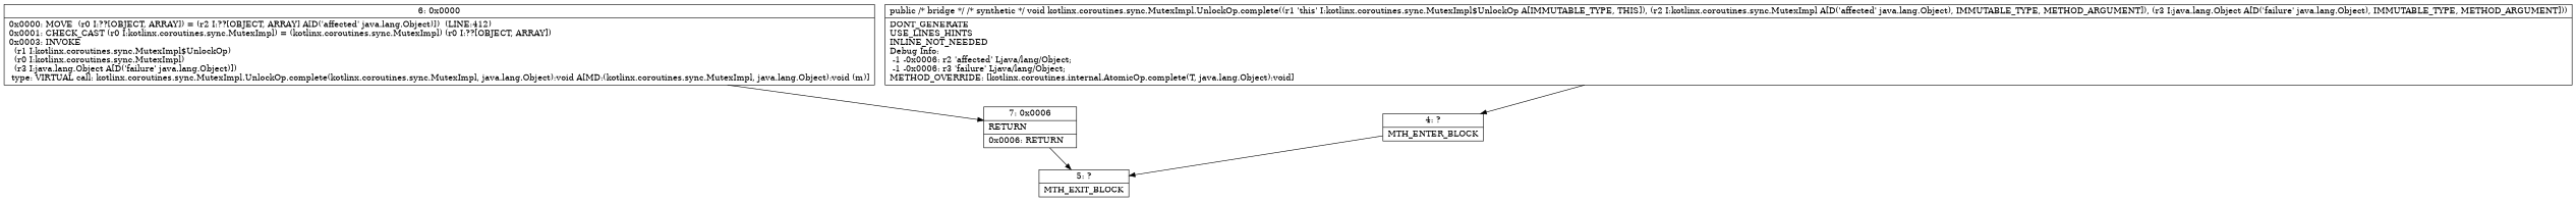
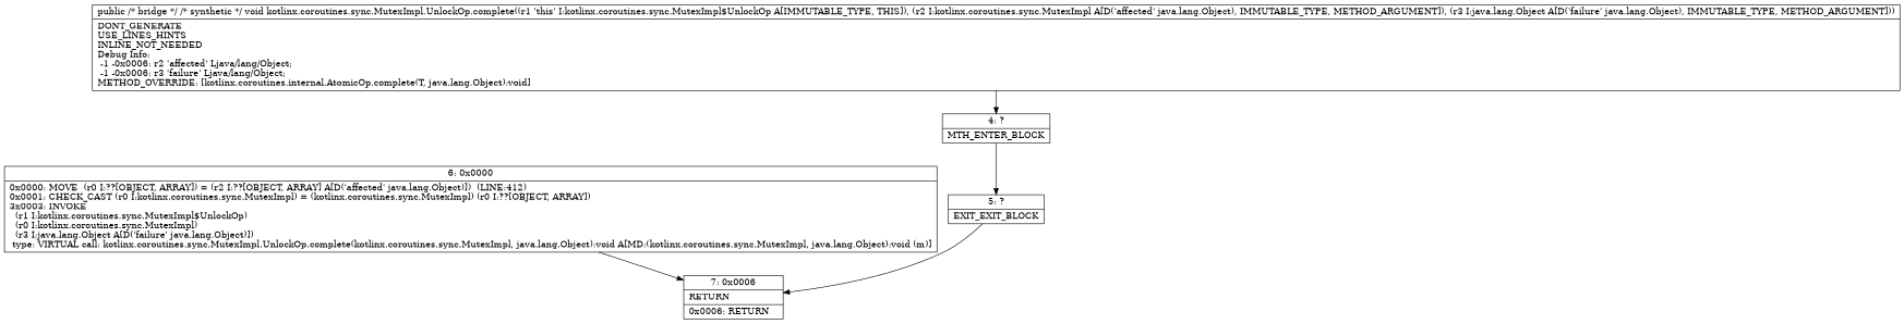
  digraph {
    node [shape=record]
    n1 [label="{4\:\ ?|MTH_ENTER_BLOCK\l}"]
-   n2 [label="{5\:\ ?|MTH_EXIT_BLOCK\l}"]
-   n3 [label="{6\:\ 0x0000|0x0000: MOVE  (r0 I:??[OBJECT, ARRAY]) = (r2 I:??[OBJECT, ARRAY] A[D('affected' java.lang.Object)])  (LINE:412)\l0x0001: CHECK_CAST (r0 I:kotlinx.coroutines.sync.MutexImpl) = (kotlinx.coroutines.sync.MutexImpl) (r0 I:??[OBJECT, ARRAY]) \l0x0003: INVOKE  \l  (r1 I:kotlinx.coroutines.sync.MutexImpl$UnlockOp)\l  (r0 I:kotlinx.coroutines.sync.MutexImpl)\l  (r3 I:java.lang.Object A[D('failure' java.lang.Object)])\l type: VIRTUAL call: kotlinx.coroutines.sync.MutexImpl.UnlockOp.complete(kotlinx.coroutines.sync.MutexImpl, java.lang.Object):void A[MD:(kotlinx.coroutines.sync.MutexImpl, java.lang.Object):void (m)]\l}"]
+   n2 [label="{5\:\ ?|EXIT_EXIT_BLOCK\l}"]
+   n3 [label="{6\:\ 0x0000|0x0000: MOVE  (r0 I:??[OBJECT, ARRAY]) = (r2 I:??[OBJECT, ARRAY] A[D('affected' java.lang.Object)])  (LINE:412)\l0x0001: CHECK_CAST (r0 I:kotlinx.coroutines.sync.MutexImpl) = (kotlinx.coroutines.sync.MutexImpl) (r0 I:??[OBJECT, ARRAY]) \l3x0003: INVOKE  \l  (r1 I:kotlinx.coroutines.sync.MutexImpl$UnlockOp)\l  (r0 I:kotlinx.coroutines.sync.MutexImpl)\l  (r3 I:java.lang.Object A[D('failure' java.lang.Object)])\l type: VIRTUAL call: kotlinx.coroutines.sync.MutexImpl.UnlockOp.complete(kotlinx.coroutines.sync.MutexImpl, java.lang.Object):void A[MD:(kotlinx.coroutines.sync.MutexImpl, java.lang.Object):void (m)]\l}"]
    n4 [label="{7\:\ 0x0006|RETURN\l|0x0006: RETURN   \l}"]
    n5 [label="{public \/* bridge *\/ \/* synthetic *\/ void kotlinx.coroutines.sync.MutexImpl.UnlockOp.complete((r1 'this' I:kotlinx.coroutines.sync.MutexImpl$UnlockOp A[IMMUTABLE_TYPE, THIS]), (r2 I:kotlinx.coroutines.sync.MutexImpl A[D('affected' java.lang.Object), IMMUTABLE_TYPE, METHOD_ARGUMENT]), (r3 I:java.lang.Object A[D('failure' java.lang.Object), IMMUTABLE_TYPE, METHOD_ARGUMENT]))  | DONT_GENERATE\lUSE_LINES_HINTS\lINLINE_NOT_NEEDED\lDebug Info:\l  \-1 \-0x0006: r2 'affected' Ljava\/lang\/Object;\l  \-1 \-0x0006: r3 'failure' Ljava\/lang\/Object;\lMETHOD_OVERRIDE: [kotlinx.coroutines.internal.AtomicOp.complete(T, java.lang.Object):void]\l}"]
    n1 -> n2
    n3 -> n4
-   n4 -> n2
+   n2 -> n4
    n5 -> n1
  }
